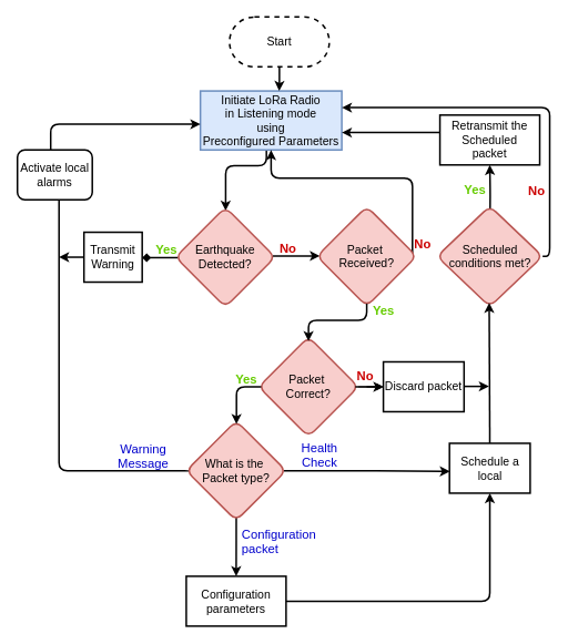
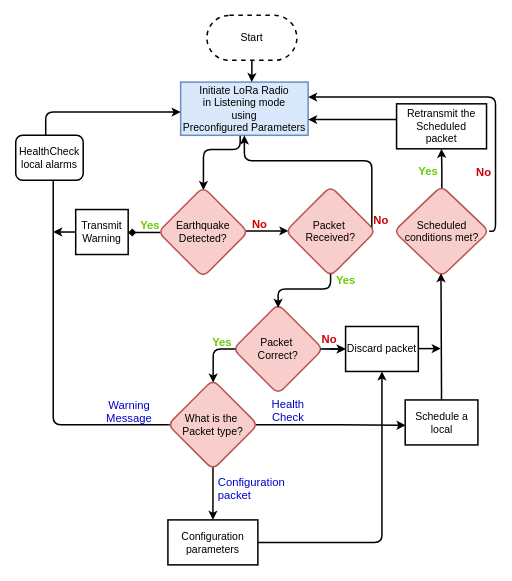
  <mxCell id="0" />
  <mxCell id="1" parent="0" />
  <mxCell id="2" style="edgeStyle=orthogonalEdgeStyle;rounded=1;orthogonalLoop=1;jettySize=auto;html=1;exitX=0.467;exitY=0.991;exitDx=0;exitDy=0;entryX=0.503;entryY=0.034;entryDx=0;entryDy=0;fontStyle=0;entryPerimeter=0;strokeWidth=2;exitPerimeter=0;" parent="1" source="3" target="8" edge="1"><mxGeometry relative="1" as="geometry"><mxPoint x="320" y="219" as="targetPoint" /><Array as="points"><mxPoint x="319" y="199" /><mxPoint x="270" y="199" /></Array></mxGeometry></mxCell>
  <mxCell id="3" value="Initiate LoRa Radio&lt;br style=&quot;font-size: 14px;&quot;&gt;in Listening mode&lt;div style=&quot;font-size: 14px;&quot;&gt;using&lt;/div&gt;&lt;div style=&quot;font-size: 14px;&quot;&gt;Preconfigured Parameters&lt;br&gt;&lt;/div&gt;" style="rounded=1;whiteSpace=wrap;html=1;arcSize=0;fillColor=#dae8fc;strokeColor=#6c8ebf;fontStyle=0;fontSize=14;strokeWidth=2;" parent="1" vertex="1"><mxGeometry x="240" y="109" width="170" height="71" as="geometry" /></mxCell>
  <mxCell id="4" style="edgeStyle=orthogonalEdgeStyle;rounded=1;orthogonalLoop=1;jettySize=auto;html=1;entryX=0.023;entryY=0.504;entryDx=0;entryDy=0;fontStyle=0;exitX=0.967;exitY=0.496;exitDx=0;exitDy=0;exitPerimeter=0;entryPerimeter=0;strokeWidth=2;" parent="1" edge="1"><mxGeometry relative="1" as="geometry"><mxPoint x="327" y="307.54" as="sourcePoint" /><mxPoint x="383.72" y="307.5" as="targetPoint" /></mxGeometry></mxCell>
  <mxCell id="5" value="No" style="edgeLabel;html=1;align=center;verticalAlign=middle;resizable=0;points=[];rounded=1;fontStyle=1;fontColor=#CC0000;fontSize=15;labelBackgroundColor=none;" parent="4" vertex="1" connectable="0"><mxGeometry x="-0.248" y="2" relative="1" as="geometry"><mxPoint x="-3" y="-8" as="offset" /></mxGeometry></mxCell>
  <mxCell id="6" style="edgeStyle=orthogonalEdgeStyle;rounded=1;orthogonalLoop=1;jettySize=auto;html=1;fontStyle=0;exitX=0.027;exitY=0.505;exitDx=0;exitDy=0;exitPerimeter=0;strokeWidth=2;endArrow=diamond;" parent="1" source="8" target="10" edge="1"><mxGeometry relative="1" as="geometry"><Array as="points"><mxPoint x="185" y="310" /></Array></mxGeometry></mxCell>
  <mxCell id="7" value="Yes" style="edgeLabel;html=1;align=center;verticalAlign=middle;resizable=0;points=[];rounded=1;fontStyle=1;fontColor=#66CC00;fontSize=15;labelBackgroundColor=none;" parent="6" vertex="1" connectable="0"><mxGeometry x="-0.588" y="1" relative="1" as="geometry"><mxPoint x="-6" y="-12" as="offset" /></mxGeometry></mxCell>
  <mxCell id="8" value="Earthquake&lt;br style=&quot;font-size: 14px;&quot;&gt;Detected?" style="rhombus;whiteSpace=wrap;html=1;rounded=1;fillColor=#f8cecc;strokeColor=#b85450;fontStyle=0;fontSize=14;strokeWidth=2;" parent="1" vertex="1"><mxGeometry x="210" y="249" width="120" height="120" as="geometry" /></mxCell>
  <mxCell id="9" value="" style="edgeStyle=orthogonalEdgeStyle;rounded=1;orthogonalLoop=1;jettySize=auto;html=1;strokeWidth=2;curved=0;exitX=0.958;exitY=0.492;exitDx=0;exitDy=0;exitPerimeter=0;fontStyle=0;" parent="1" source="11" target="3" edge="1"><mxGeometry relative="1" as="geometry" /></mxCell>
  <mxCell id="10" value="Transmit&lt;br style=&quot;font-size: 14px;&quot;&gt;Warning" style="rounded=0;whiteSpace=wrap;html=1;fontStyle=0;fontSize=14;strokeWidth=2;" parent="1" vertex="1"><mxGeometry x="100" y="279" width="70" height="60" as="geometry" /></mxCell>
  <mxCell id="11" value="Packet&amp;nbsp;&lt;div&gt;Received?&lt;/div&gt;" style="rhombus;whiteSpace=wrap;html=1;rounded=1;fillColor=#f8cecc;strokeColor=#b85450;fontStyle=0;fontSize=14;strokeWidth=2;" parent="1" vertex="1"><mxGeometry x="380" y="248" width="120" height="120" as="geometry" /></mxCell>
  <mxCell id="12" style="edgeStyle=orthogonalEdgeStyle;rounded=1;orthogonalLoop=1;jettySize=auto;html=1;entryX=1;entryY=0.5;entryDx=0;entryDy=0;fontStyle=1;strokeWidth=2;exitX=0.065;exitY=0.519;exitDx=0;exitDy=0;exitPerimeter=0;" parent="1" source="18" edge="1"><mxGeometry relative="1" as="geometry"><mxPoint x="70" y="209" as="targetPoint" /><Array as="points"><mxPoint x="231" y="566" /><mxPoint x="70" y="566" /></Array><mxPoint x="310" y="459" as="sourcePoint" /></mxGeometry></mxCell>
  <mxCell id="13" value="Warning&lt;br style=&quot;font-size: 15px;&quot;&gt;Message" style="edgeLabel;html=1;align=center;verticalAlign=middle;resizable=0;points=[];rounded=1;labelBackgroundColor=none;fontColor=#0000CC;fontStyle=0;fontSize=15;" parent="12" vertex="1" connectable="0"><mxGeometry x="-0.242" y="-1" relative="1" as="geometry"><mxPoint x="99" y="15" as="offset" /></mxGeometry></mxCell>
  <mxCell id="14" style="edgeStyle=orthogonalEdgeStyle;rounded=1;orthogonalLoop=1;jettySize=auto;html=1;fontStyle=1;exitX=0.978;exitY=0.501;exitDx=0;exitDy=0;exitPerimeter=0;strokeWidth=2;entryX=0.005;entryY=0.565;entryDx=0;entryDy=0;entryPerimeter=0;" parent="1" source="18" target="21" edge="1"><mxGeometry relative="1" as="geometry"><mxPoint x="539.5" y="570" as="targetPoint" /></mxGeometry></mxCell>
  <mxCell id="15" value="Health&lt;br style=&quot;font-size: 15px;&quot;&gt;Check" style="edgeLabel;html=1;align=center;verticalAlign=middle;resizable=0;points=[];rounded=1;labelBackgroundColor=none;fontColor=#0000CC;fontStyle=0;fontSize=15;" parent="14" vertex="1" connectable="0"><mxGeometry x="-0.448" relative="1" as="geometry"><mxPoint x="-13" y="-20" as="offset" /></mxGeometry></mxCell>
  <mxCell id="16" style="edgeStyle=orthogonalEdgeStyle;rounded=1;orthogonalLoop=1;jettySize=auto;html=1;entryX=0.5;entryY=0;entryDx=0;entryDy=0;fontStyle=1;exitX=0.501;exitY=0.967;exitDx=0;exitDy=0;exitPerimeter=0;strokeWidth=2;" parent="1" source="18" target="23" edge="1"><mxGeometry relative="1" as="geometry" /></mxCell>
  <mxCell id="17" value="Configuration&amp;nbsp;&lt;div style=&quot;font-size: 15px;&quot;&gt;packet&lt;/div&gt;" style="edgeLabel;html=1;align=left;verticalAlign=middle;resizable=0;points=[];rounded=1;labelBackgroundColor=none;fontColor=#0000CC;fontStyle=0;fontSize=15;" parent="16" vertex="1" connectable="0"><mxGeometry x="-0.223" y="-2" relative="1" as="geometry"><mxPoint x="7" as="offset" /></mxGeometry></mxCell>
  <mxCell id="18" value="What is the&amp;nbsp;&lt;div style=&quot;font-size: 14px;&quot;&gt;Packet type?&lt;/div&gt;" style="rhombus;whiteSpace=wrap;html=1;rounded=1;fillColor=#f8cecc;strokeColor=#b85450;fontStyle=0;fontSize=14;strokeWidth=2;" parent="1" vertex="1"><mxGeometry x="223" y="506" width="120" height="120" as="geometry" /></mxCell>
  <mxCell id="19" style="edgeStyle=orthogonalEdgeStyle;rounded=1;orthogonalLoop=1;jettySize=auto;html=1;fontStyle=1;strokeWidth=2;exitX=0.456;exitY=0.017;exitDx=0;exitDy=0;exitPerimeter=0;" parent="1" source="20" edge="1"><mxGeometry relative="1" as="geometry"><mxPoint x="240" y="149" as="targetPoint" /><mxPoint x="10" y="189" as="sourcePoint" /><Array as="points"><mxPoint x="61" y="189" /><mxPoint x="60" y="189" /><mxPoint x="60" y="149" /></Array></mxGeometry></mxCell>
- <mxCell id="20" value="Activate local alarms" style="rounded=1;whiteSpace=wrap;html=1;fontStyle=0;fontSize=14;strokeWidth=2;" parent="1" vertex="1"><mxGeometry x="20" y="180" width="90" height="60" as="geometry" /></mxCell>
+ <mxCell id="20" value="HealthCheck local alarms" style="rounded=1;whiteSpace=wrap;html=1;fontStyle=0;fontSize=14;strokeWidth=2;" parent="1" vertex="1"><mxGeometry x="20" y="180" width="90" height="60" as="geometry" /></mxCell>
  <mxCell id="21" value="Schedule a local" style="rounded=0;whiteSpace=wrap;html=1;fontStyle=0;fontSize=14;strokeWidth=2;" parent="1" vertex="1"><mxGeometry x="539.5" y="533" width="97" height="60" as="geometry" /></mxCell>
- <mxCell id="22" style="edgeStyle=orthogonalEdgeStyle;rounded=1;orthogonalLoop=1;jettySize=auto;html=1;entryX=0.5;entryY=1;entryDx=0;entryDy=0;fontStyle=1;strokeWidth=2;" parent="1" source="23" target="21" edge="1"><mxGeometry relative="1" as="geometry"><mxPoint x="588" y="600" as="targetPoint" /></mxGeometry></mxCell>
+ <mxCell id="22" style="edgeStyle=orthogonalEdgeStyle;rounded=1;orthogonalLoop=1;jettySize=auto;html=1;fontStyle=1;strokeWidth=2;" parent="1" source="23" target="41" edge="1"><mxGeometry relative="1" as="geometry"><mxPoint x="588" y="600" as="targetPoint" /></mxGeometry></mxCell>
  <mxCell id="23" value="Configuration&lt;div style=&quot;font-size: 14px;&quot;&gt;parameters&lt;/div&gt;" style="rounded=0;whiteSpace=wrap;html=1;fontStyle=0;fontSize=14;strokeWidth=2;" parent="1" vertex="1"><mxGeometry x="223" y="693" width="120" height="60" as="geometry" /></mxCell>
  <mxCell id="24" value="" style="edgeStyle=orthogonalEdgeStyle;rounded=1;orthogonalLoop=1;jettySize=auto;html=1;strokeColor=default;align=center;verticalAlign=middle;fontFamily=Helvetica;fontSize=11;fontColor=default;labelBackgroundColor=default;endArrow=classic;strokeWidth=2;" parent="1" source="25" edge="1"><mxGeometry relative="1" as="geometry"><mxPoint x="334.753" y="88" as="sourcePoint" /><mxPoint x="334.75" y="109" as="targetPoint" /></mxGeometry></mxCell>
  <mxCell id="25" value="Start" style="rounded=1;whiteSpace=wrap;html=1;arcSize=50;fontStyle=0;fontSize=14;strokeWidth=2;dashed=1;" parent="1" vertex="1"><mxGeometry x="275" y="20" width="120" height="60" as="geometry" /></mxCell>
  <mxCell id="26" style="edgeStyle=orthogonalEdgeStyle;rounded=1;orthogonalLoop=1;jettySize=auto;html=1;exitX=0.5;exitY=0.06;exitDx=0;exitDy=0;entryX=0.5;entryY=1;entryDx=0;entryDy=0;curved=0;strokeWidth=2;exitPerimeter=0;fontStyle=0" parent="1" target="30" edge="1"><mxGeometry relative="1" as="geometry"><mxPoint x="588" y="272.76" as="sourcePoint" /></mxGeometry></mxCell>
  <mxCell id="27" style="edgeStyle=orthogonalEdgeStyle;shape=connector;rounded=1;orthogonalLoop=1;jettySize=auto;html=1;exitX=1;exitY=0.5;exitDx=0;exitDy=0;strokeColor=default;strokeWidth=2;align=center;verticalAlign=middle;fontFamily=Helvetica;fontSize=11;fontColor=default;fontStyle=1;labelBackgroundColor=default;endArrow=classic;flowAnimation=0;curved=0;" edge="1" parent="1" source="28" target="3"><mxGeometry relative="1" as="geometry"><Array as="points"><mxPoint x="660" y="308" /><mxPoint x="660" y="129" /></Array></mxGeometry></mxCell>
  <mxCell id="28" value="Scheduled&lt;br style=&quot;font-size: 14px;&quot;&gt;conditions met?" style="rhombus;whiteSpace=wrap;html=1;rounded=1;fillColor=#f8cecc;strokeColor=#b85450;fontStyle=0;fontSize=14;strokeWidth=2;" parent="1" vertex="1"><mxGeometry x="524.5" y="247.5" width="127" height="121" as="geometry" /></mxCell>
  <mxCell id="29" style="edgeStyle=orthogonalEdgeStyle;rounded=0;orthogonalLoop=1;jettySize=auto;html=1;entryX=1;entryY=0.5;entryDx=0;entryDy=0;flowAnimation=0;fontStyle=1;strokeWidth=2;" parent="1" edge="1"><mxGeometry relative="1" as="geometry"><mxPoint x="528" y="159" as="sourcePoint" /><mxPoint x="410" y="159" as="targetPoint" /></mxGeometry></mxCell>
  <mxCell id="30" value="Retransmit the&lt;br style=&quot;font-size: 14px;&quot;&gt;Scheduled&lt;br style=&quot;font-size: 14px;&quot;&gt;packet" style="rounded=0;whiteSpace=wrap;html=1;fontStyle=0;fontSize=14;strokeWidth=2;" parent="1" vertex="1"><mxGeometry x="528" y="138" width="120" height="60" as="geometry" /></mxCell>
  <mxCell id="31" value="Yes" style="edgeLabel;html=1;align=center;verticalAlign=middle;resizable=0;points=[];fontStyle=1;fontColor=#66CC00;fontSize=15;labelBackgroundColor=none;" parent="1" vertex="1" connectable="0"><mxGeometry x="585.001" y="227.997" as="geometry"><mxPoint x="-16" as="offset" /></mxGeometry></mxCell>
  <mxCell id="32" value="" style="endArrow=classic;html=1;rounded=1;exitX=0;exitY=0.5;exitDx=0;exitDy=0;curved=0;strokeWidth=2;fontStyle=0" parent="1" source="10" edge="1"><mxGeometry width="50" height="50" relative="1" as="geometry"><mxPoint x="150" y="199" as="sourcePoint" /><mxPoint x="70" y="309" as="targetPoint" /></mxGeometry></mxCell>
  <mxCell id="33" value="&lt;b&gt;No&lt;/b&gt;" style="edgeLabel;html=1;align=center;verticalAlign=middle;resizable=0;points=[];rounded=1;fontStyle=0;fontColor=#CC0000;fontSize=15;labelBackgroundColor=none;" parent="1" connectable="0" vertex="1"><mxGeometry x="357.999" y="307.995" as="geometry"><mxPoint x="149" y="-15" as="offset" /></mxGeometry></mxCell>
  <mxCell id="34" value="" style="edgeStyle=orthogonalEdgeStyle;rounded=0;orthogonalLoop=1;jettySize=auto;html=1;" parent="1" source="35" target="41" edge="1"><mxGeometry relative="1" as="geometry" /></mxCell>
  <mxCell id="35" value="&lt;div&gt;Packet&amp;nbsp;&lt;/div&gt;&lt;div&gt;Correct?&lt;/div&gt;" style="rhombus;whiteSpace=wrap;html=1;rounded=1;fillColor=#f8cecc;strokeColor=#b85450;fontStyle=0;fontSize=14;strokeWidth=2;" parent="1" vertex="1"><mxGeometry x="310" y="405" width="120" height="120" as="geometry" /></mxCell>
  <mxCell id="36" style="edgeStyle=orthogonalEdgeStyle;rounded=1;orthogonalLoop=1;jettySize=auto;html=1;fontStyle=1;strokeWidth=2;entryX=0.503;entryY=0.032;entryDx=0;entryDy=0;entryPerimeter=0;" parent="1" edge="1" target="18"><mxGeometry relative="1" as="geometry"><Array as="points"><mxPoint x="283" y="465" /></Array><mxPoint x="313" y="465" as="sourcePoint" /><mxPoint x="283" y="535" as="targetPoint" /></mxGeometry></mxCell>
  <mxCell id="37" value="Yes" style="edgeLabel;html=1;align=center;verticalAlign=middle;resizable=0;points=[];rounded=1;fontStyle=1;fontColor=#66CC00;fontSize=15;labelBackgroundColor=none;" parent="36" vertex="1" connectable="0"><mxGeometry x="-0.588" y="1" relative="1" as="geometry"><mxPoint x="-4" y="-12" as="offset" /></mxGeometry></mxCell>
  <mxCell id="38" value="" style="endArrow=classic;html=1;rounded=1;exitX=0.5;exitY=0;exitDx=0;exitDy=0;entryX=0.494;entryY=0.962;entryDx=0;entryDy=0;entryPerimeter=0;curved=0;strokeWidth=2;" parent="1" source="21" edge="1" target="28"><mxGeometry width="50" height="50" relative="1" as="geometry"><mxPoint x="589" y="476" as="sourcePoint" /><mxPoint x="586.968" y="337.539" as="targetPoint" /></mxGeometry></mxCell>
  <mxCell id="39" value="" style="endArrow=classic;html=1;rounded=1;exitX=0.5;exitY=0.975;exitDx=0;exitDy=0;curved=0;strokeWidth=2;entryX=0.5;entryY=0;entryDx=0;entryDy=0;exitPerimeter=0;" parent="1" source="11" edge="1"><mxGeometry width="50" height="50" relative="1" as="geometry"><mxPoint x="440" y="373" as="sourcePoint" /><mxPoint x="370" y="410" as="targetPoint" /><Array as="points"><mxPoint x="440" y="385" /><mxPoint x="370" y="385" /></Array></mxGeometry></mxCell>
  <mxCell id="40" value="Yes" style="edgeLabel;html=1;align=center;verticalAlign=middle;resizable=0;points=[];rounded=1;fontStyle=1;fontColor=#66CC00;fontSize=15;labelBackgroundColor=none;" parent="1" vertex="1" connectable="0"><mxGeometry x="460" y="371" as="geometry"><mxPoint x="-1" y="1" as="offset" /></mxGeometry></mxCell>
  <mxCell id="41" value="Discard packet" style="rounded=0;whiteSpace=wrap;html=1;fontStyle=0;fontSize=14;strokeWidth=2;" parent="1" vertex="1"><mxGeometry x="460" y="435" width="97" height="60" as="geometry" /></mxCell>
  <mxCell id="42" value="" style="endArrow=classic;html=1;rounded=1;entryX=0;entryY=0.5;entryDx=0;entryDy=0;curved=0;strokeWidth=2;exitX=0.969;exitY=0.501;exitDx=0;exitDy=0;exitPerimeter=0;" parent="1" source="35" target="41" edge="1"><mxGeometry width="50" height="50" relative="1" as="geometry"><mxPoint x="430" y="465" as="sourcePoint" /><mxPoint x="400" y="475" as="targetPoint" /></mxGeometry></mxCell>
  <mxCell id="43" value="" style="endArrow=classic;html=1;rounded=1;entryX=0;entryY=0.5;entryDx=0;entryDy=0;exitX=1;exitY=0.5;exitDx=0;exitDy=0;curved=0;strokeWidth=2;" parent="1" edge="1"><mxGeometry width="50" height="50" relative="1" as="geometry"><mxPoint x="557" y="464.5" as="sourcePoint" /><mxPoint x="587" y="464.5" as="targetPoint" /></mxGeometry></mxCell>
  <mxCell id="44" value="No" style="edgeLabel;html=1;align=center;verticalAlign=middle;resizable=0;points=[];rounded=1;fontStyle=1;fontColor=#CC0000;fontSize=15;labelBackgroundColor=none;" parent="1" vertex="1" connectable="0"><mxGeometry x="437.999" y="450.525" as="geometry" /></mxCell>
  <mxCell id="45" value="&lt;b&gt;No&lt;/b&gt;" style="edgeLabel;html=1;align=center;verticalAlign=middle;resizable=0;points=[];rounded=1;fontStyle=0;fontColor=#CC0000;fontSize=15;labelBackgroundColor=none;" connectable="0" vertex="1" parent="1"><mxGeometry x="494.999" y="243.995" as="geometry"><mxPoint x="149" y="-15" as="offset" /></mxGeometry></mxCell>
